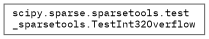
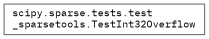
  digraph {
    rankdir=LR
    fontname="IBM Plex Mono"
-   n1 [color=grey40 fillcolor=white fontname="IBM Plex Mono" fontsize=10 height=0.2 label="scipy.sparse.sparsetools.test\l_sparsetools.TestInt32Overflow" shape=box style=filled width=0.4]
+   n1 [color=grey40 fillcolor=white fontname="IBM Plex Mono" fontsize=10 height=0.2 label="scipy.sparse.tests.test\l_sparsetools.TestInt32Overflow" shape=box style=filled width=0.4]
  }
